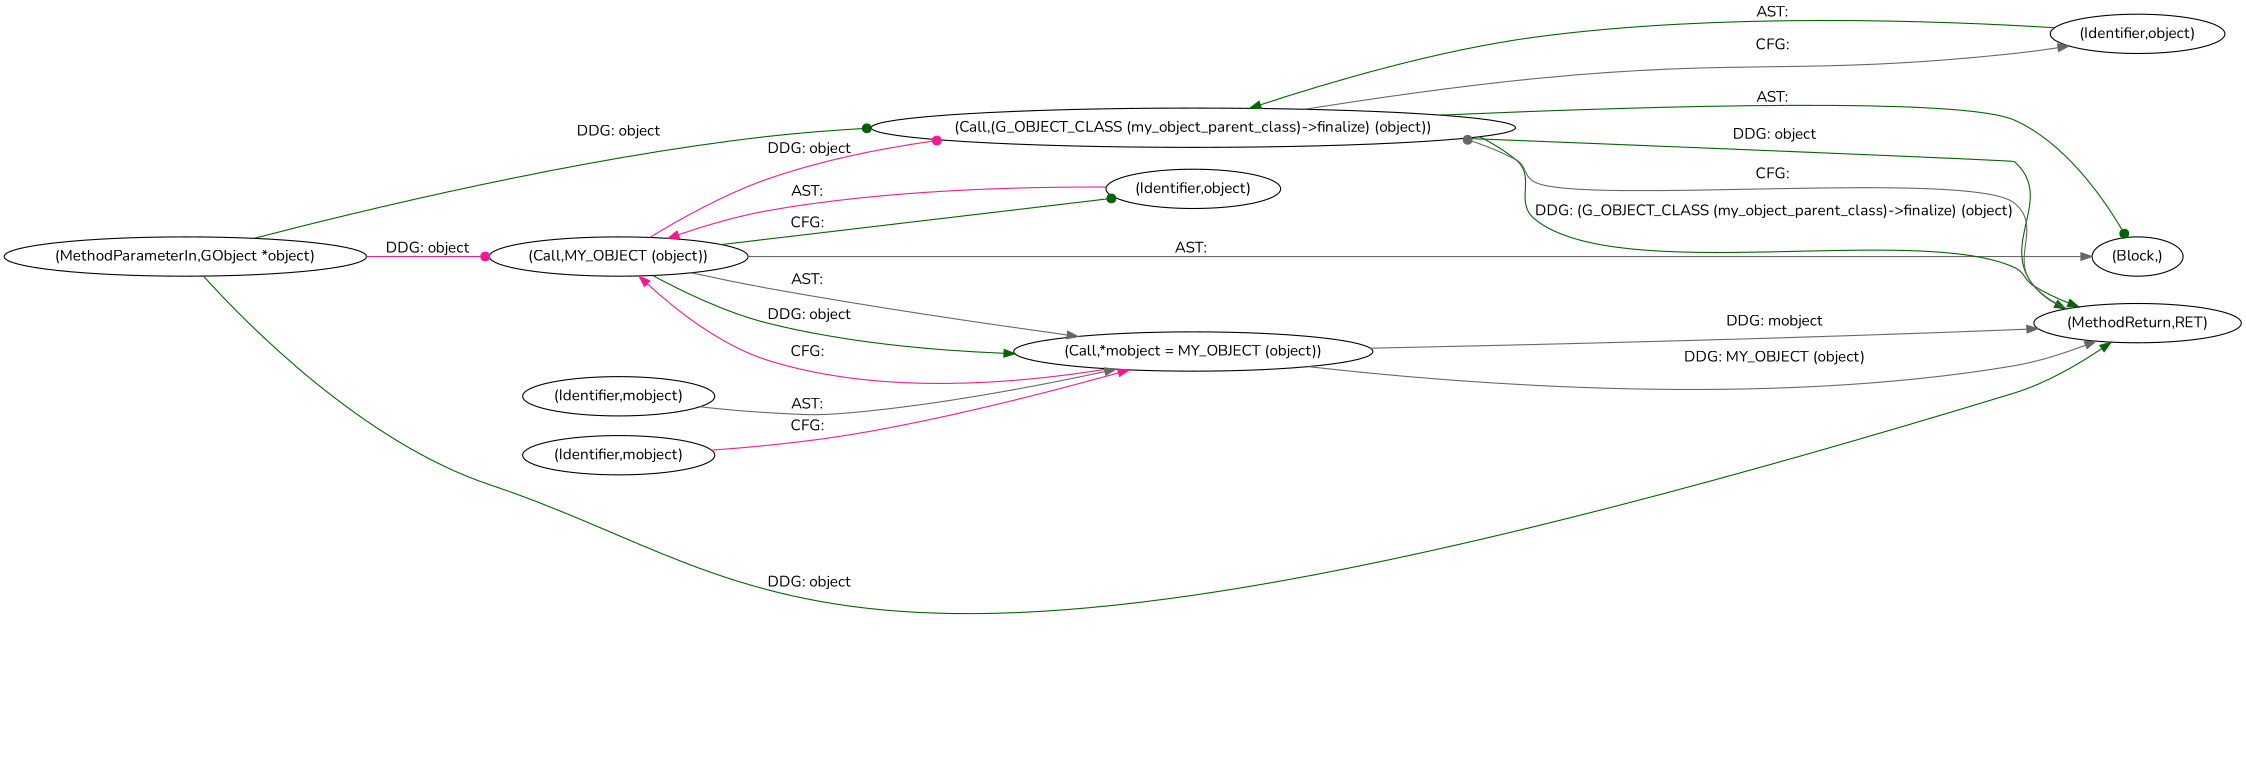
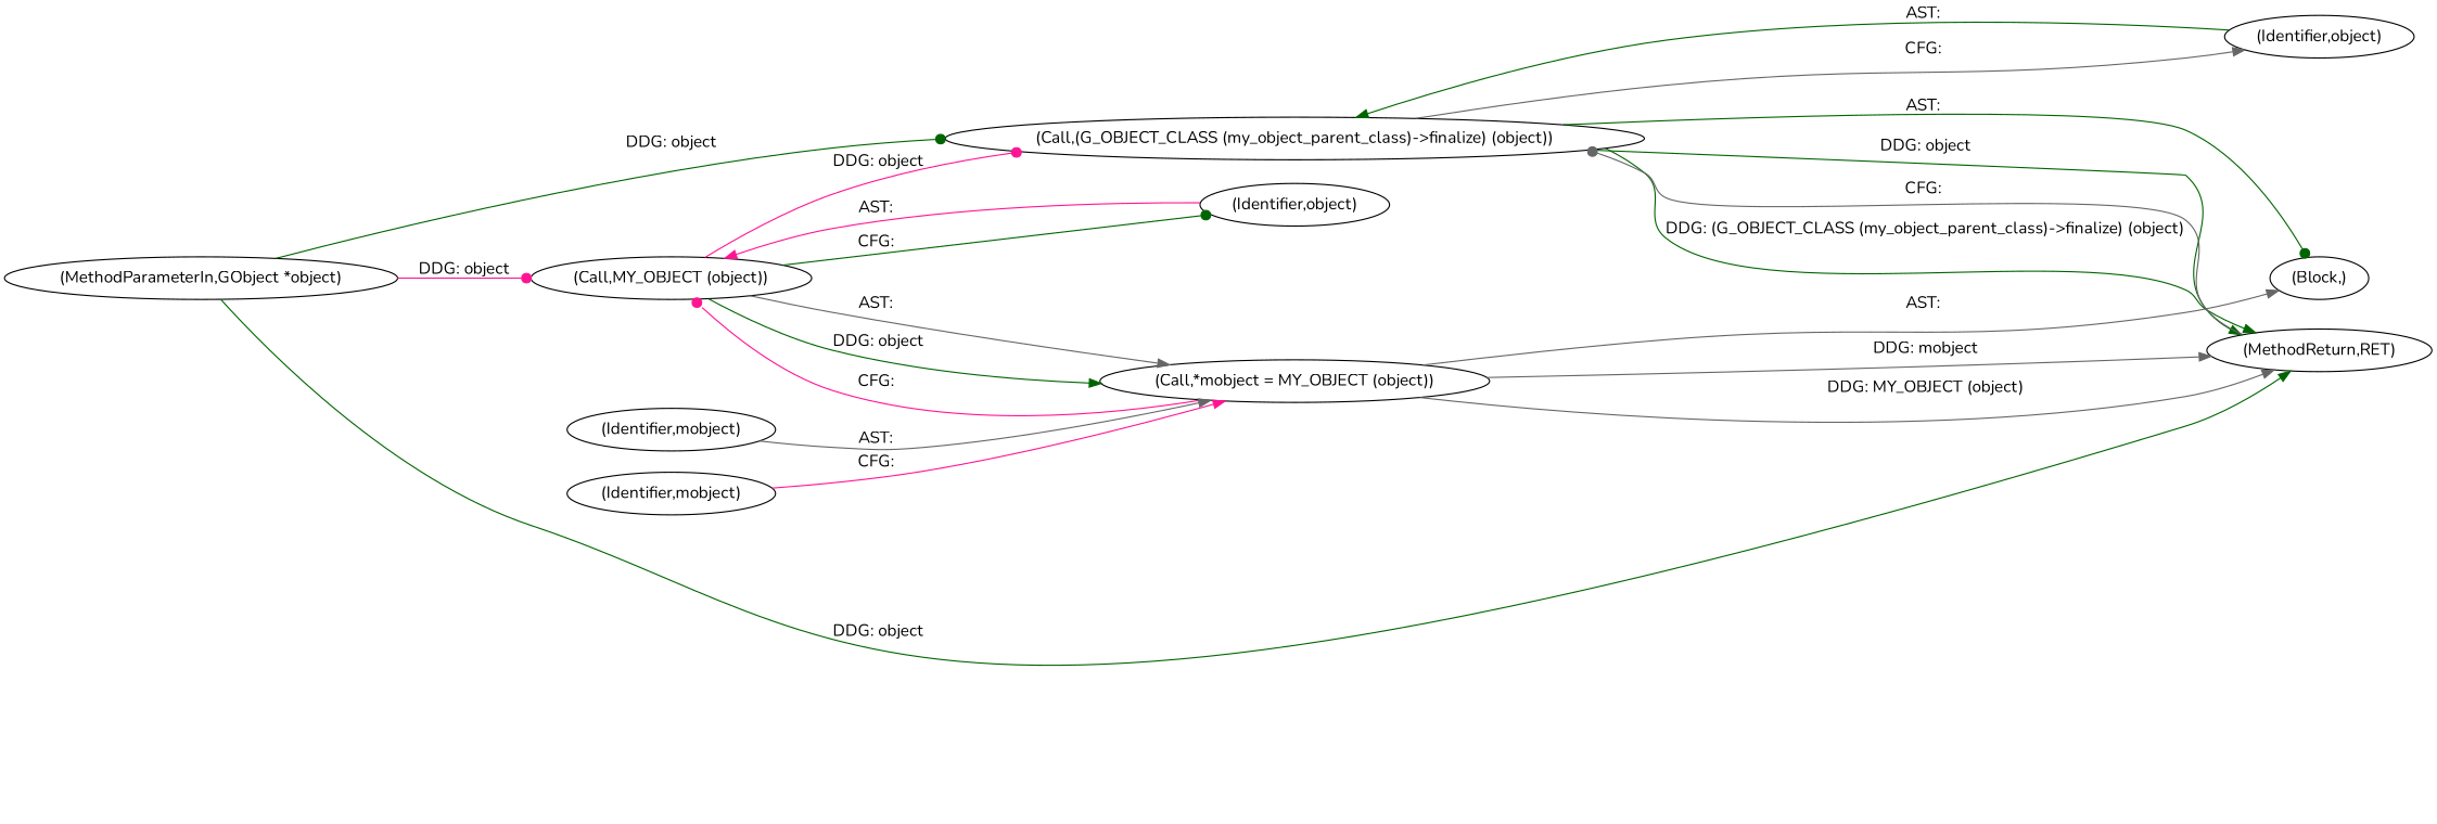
  digraph {
    fontname=Nunito
    rankdir=LR
    node [fontname=Nunito]
    edge [arrowhead=normal color=darkgreen fontname=Nunito]
    n1 [label="(MethodParameterIn,GObject *object)"]
    n2 [label="(Call,MY_OBJECT (object))"]
    n3 [label="(Call,(G_OBJECT_CLASS (my_object_parent_class)->finalize) (object))"]
    n4 [label="(MethodReturn,RET)"]
    n5 [label="(Call,*mobject = MY_OBJECT (object))"]
    n6 [label="(Identifier,object)"]
    n7 [label="(Block,)"]
    n8 [label="(Identifier,object)"]
    n9 [label="(Identifier,mobject)"]
    n10 [label="(Identifier,mobject)"]
    n1 -> n2 [arrowhead=dot color=deeppink label="DDG: object"]
    n1 -> n3 [arrowhead=dot label="DDG: object"]
    n1 -> n4 [label="DDG: object"]
    n2 -> n3 [arrowhead=dot color=deeppink label="DDG: object"]
    n2 -> n5 [color=gray40 label="AST: "]
    n2 -> n5 [label="DDG: object"]
    n2 -> n6 [arrowhead=dot label="CFG: "]
    n3 -> n4 [label="DDG: (G_OBJECT_CLASS (my_object_parent_class)->finalize) (object)"]
    n3 -> n4 [label="DDG: object"]
    n3 -> n7 [arrowhead=dot label="AST: "]
    n3 -> n8 [color=gray40 label="CFG: "]
    n4 -> n3 [arrowhead=dot color=gray40 label="CFG: "]
-   n5 -> n2 [color=deeppink label="CFG: "]
+   n5 -> n2 [arrowhead=dot color=deeppink label="CFG: "]
    n5 -> n4 [color=gray40 label="DDG: mobject"]
    n5 -> n4 [color=gray40 label="DDG: MY_OBJECT (object)"]
-   n2 -> n7 [color=gray40 label="AST: "]
+   n5 -> n7 [color=gray40 label="AST: "]
    n6 -> n2 [color=deeppink label="AST: "]
    n8 -> n3 [label="AST: "]
    n9 -> n5 [color=gray40 label="AST: "]
    n10 -> n5 [color=deeppink label="CFG: "]
  }
